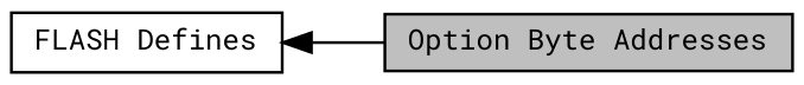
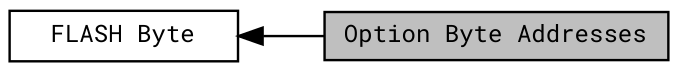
  digraph {
    rankdir=LR
    fontname="Roboto Mono"
    node [color=black fontname="Roboto Mono" fontsize=10 shape=record style=filled]
    n1 [fillcolor=grey75 fontcolor=black height=0.2 label="Option Byte Addresses" width=0.4]
-   n2 [fillcolor=white height=0.2 label="FLASH Defines" width=0.4]
+   n2 [fillcolor=white height=0.2 label="FLASH Byte" width=0.4]
    n2 -> n1 [dir=back fontname="Roboto Mono" fontsize=10 labelfontname=Helvetica labelfontsize=10 shape=plaintext style=solid]
  }
